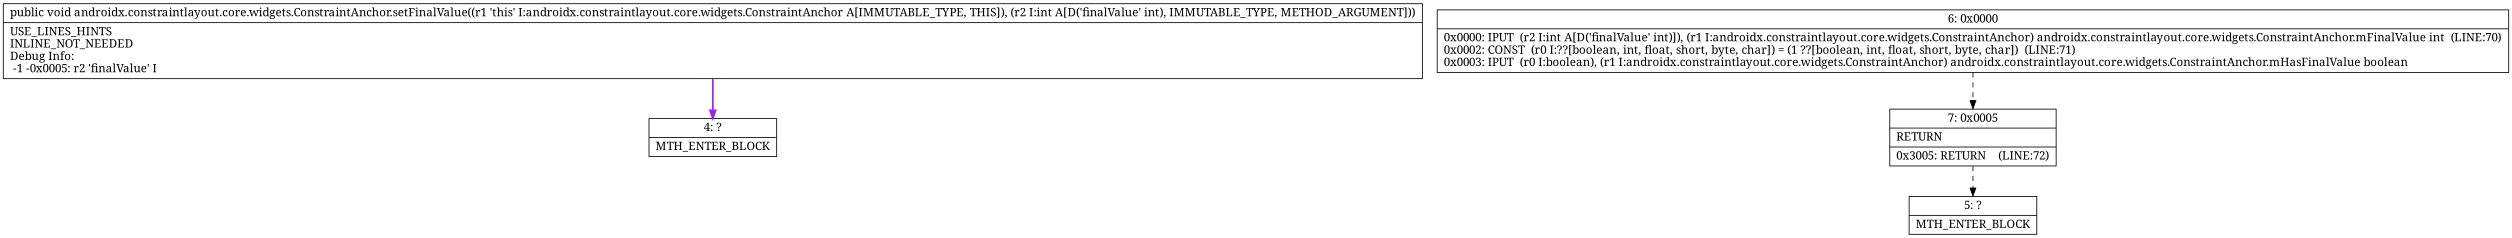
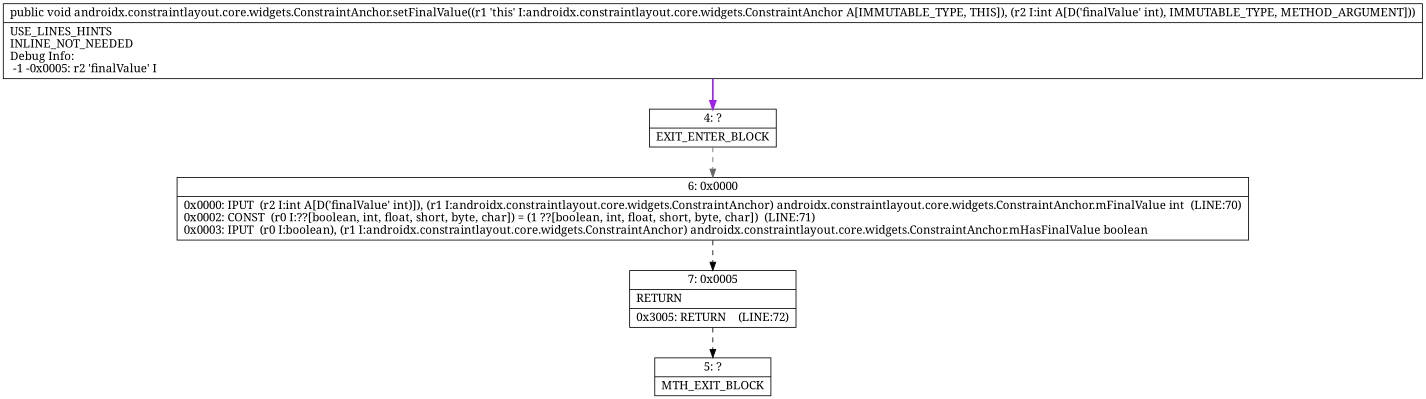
  digraph {
    fontname="Noto Serif"
    node [fontname="Noto Serif" shape=record]
    edge [color=black fontname="Noto Serif" style=dashed]
-   n1 [label="{4\:\ ?|MTH_ENTER_BLOCK\l}"]
+   n1 [label="{4\:\ ?|EXIT_ENTER_BLOCK\l}"]
    n2 [label="{6\:\ 0x0000|0x0000: IPUT  (r2 I:int A[D('finalValue' int)]), (r1 I:androidx.constraintlayout.core.widgets.ConstraintAnchor) androidx.constraintlayout.core.widgets.ConstraintAnchor.mFinalValue int  (LINE:70)\l0x0002: CONST  (r0 I:??[boolean, int, float, short, byte, char]) = (1 ??[boolean, int, float, short, byte, char])  (LINE:71)\l0x0003: IPUT  (r0 I:boolean), (r1 I:androidx.constraintlayout.core.widgets.ConstraintAnchor) androidx.constraintlayout.core.widgets.ConstraintAnchor.mHasFinalValue boolean \l}"]
    n3 [label="{7\:\ 0x0005|RETURN\l|0x3005: RETURN    (LINE:72)\l}"]
-   n4 [label="{5\:\ ?|MTH_ENTER_BLOCK\l}"]
+   n4 [label="{5\:\ ?|MTH_EXIT_BLOCK\l}"]
    n5 [label="{public void androidx.constraintlayout.core.widgets.ConstraintAnchor.setFinalValue((r1 'this' I:androidx.constraintlayout.core.widgets.ConstraintAnchor A[IMMUTABLE_TYPE, THIS]), (r2 I:int A[D('finalValue' int), IMMUTABLE_TYPE, METHOD_ARGUMENT]))  | USE_LINES_HINTS\lINLINE_NOT_NEEDED\lDebug Info:\l  \-1 \-0x0005: r2 'finalValue' I\l}"]
+   n1 -> n2 [color=gray40]
    n2 -> n3
    n3 -> n4
    n5 -> n1 [color=purple style=bold]
  }
